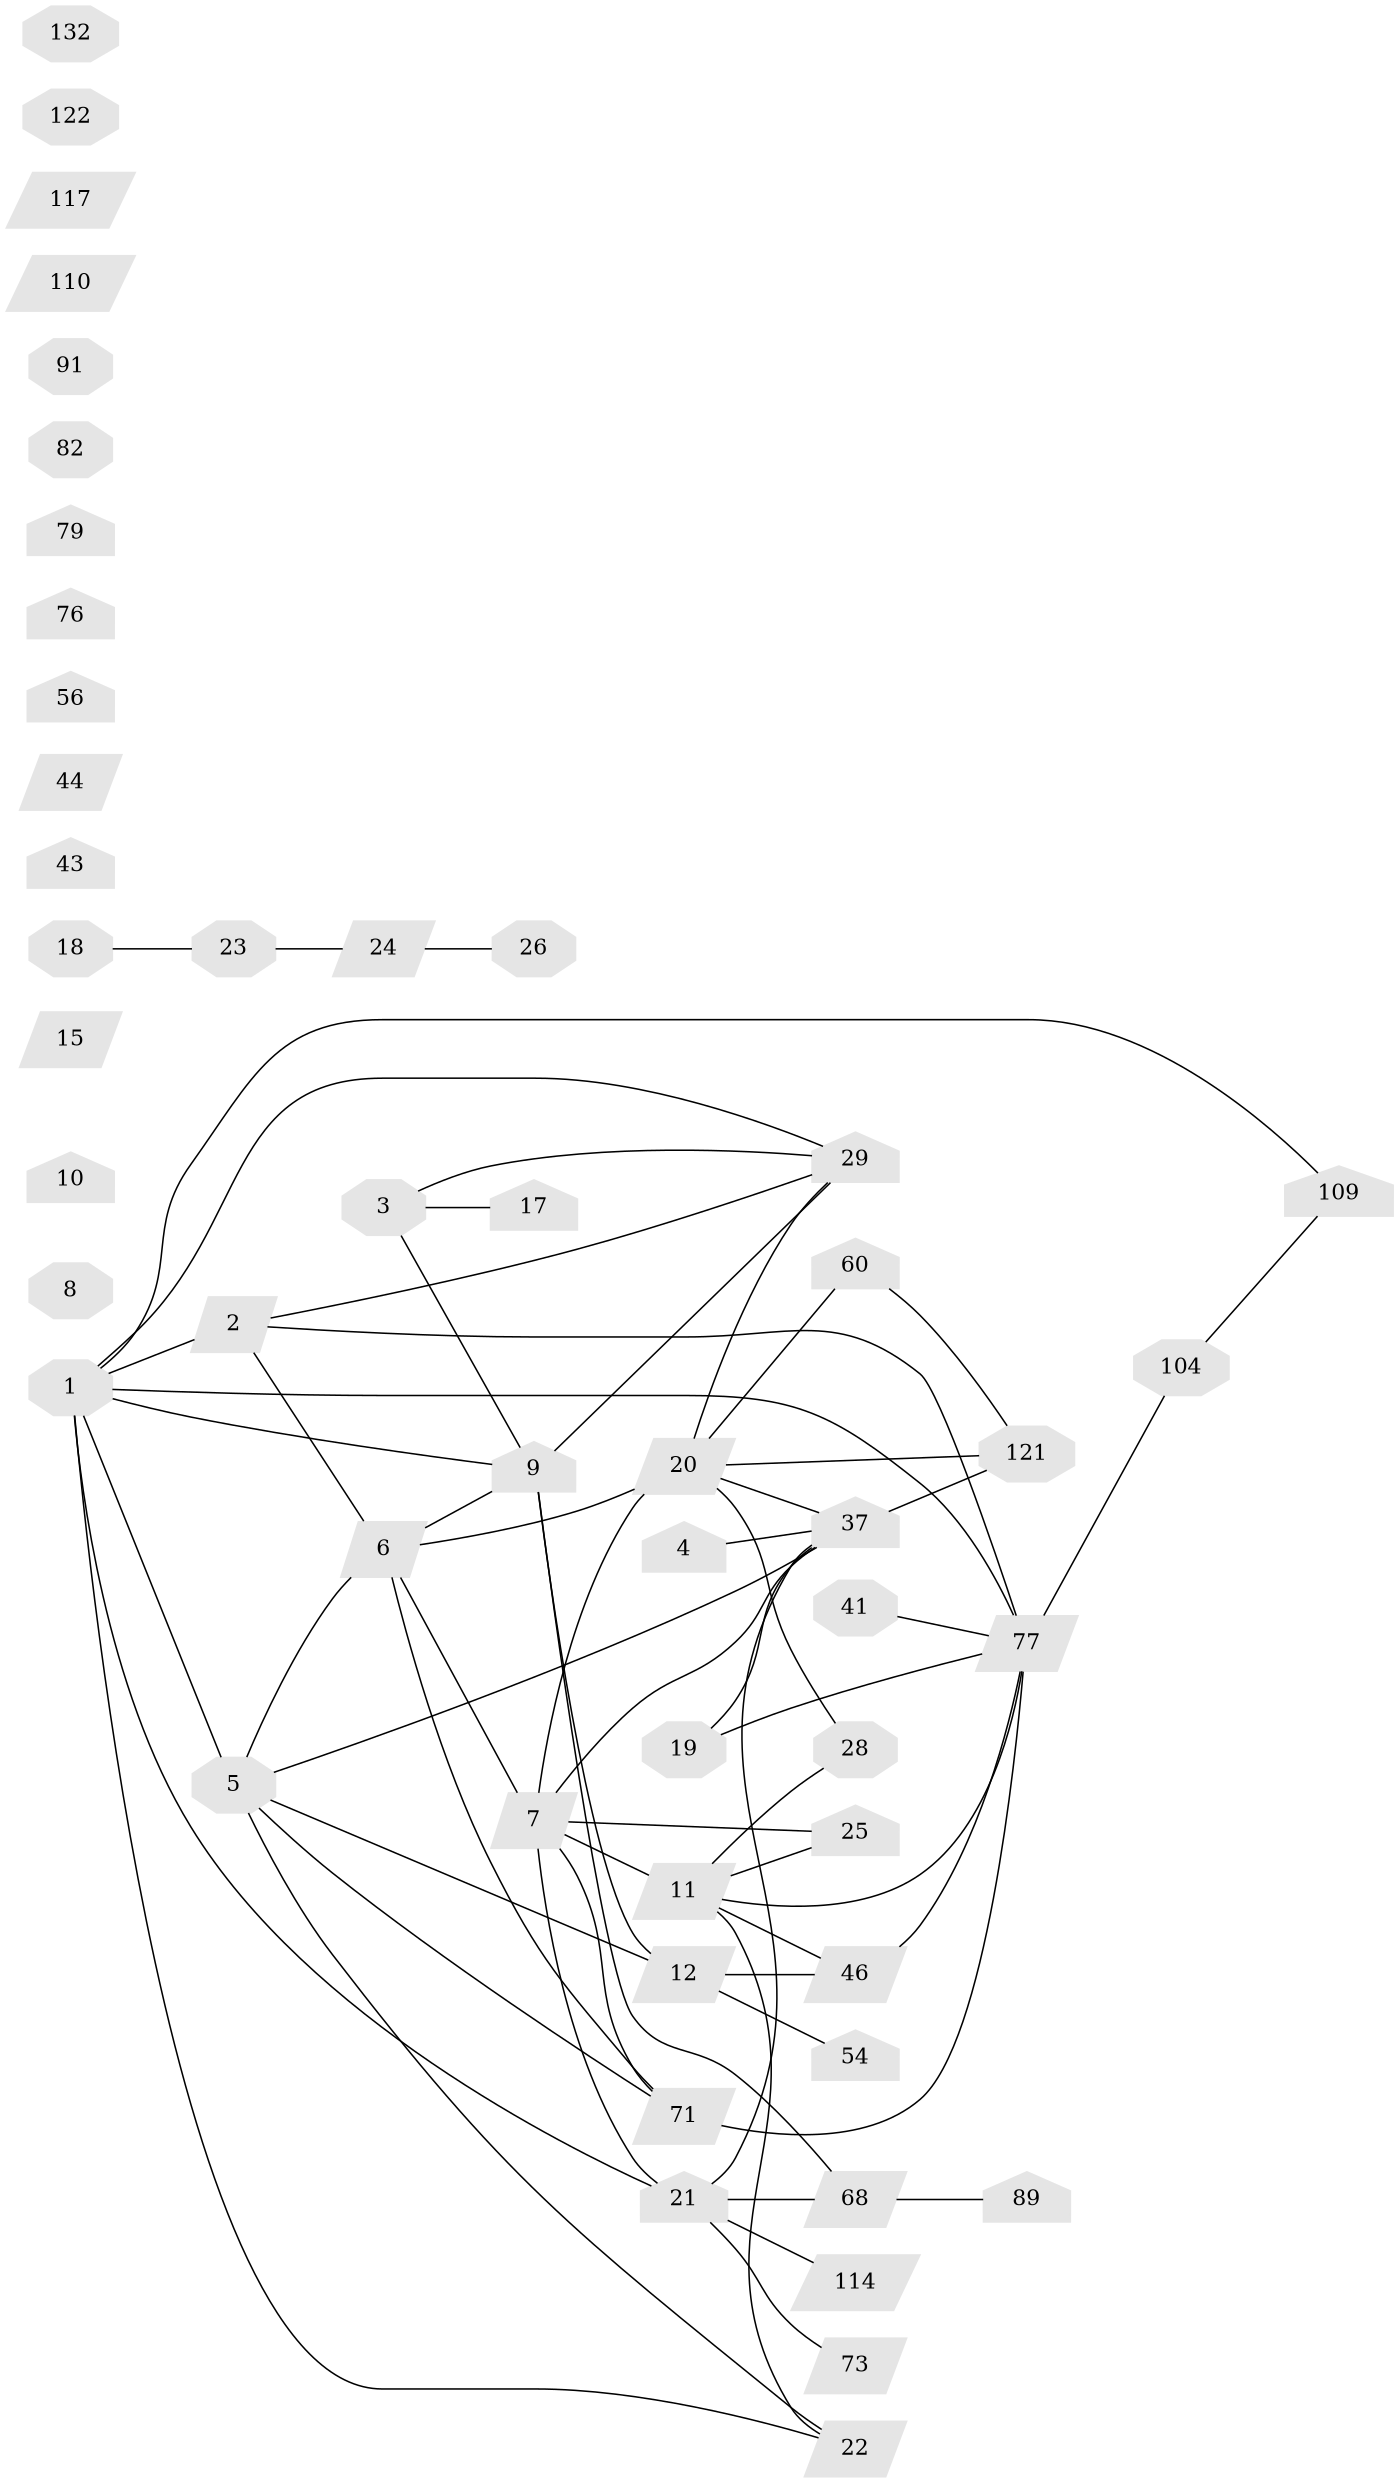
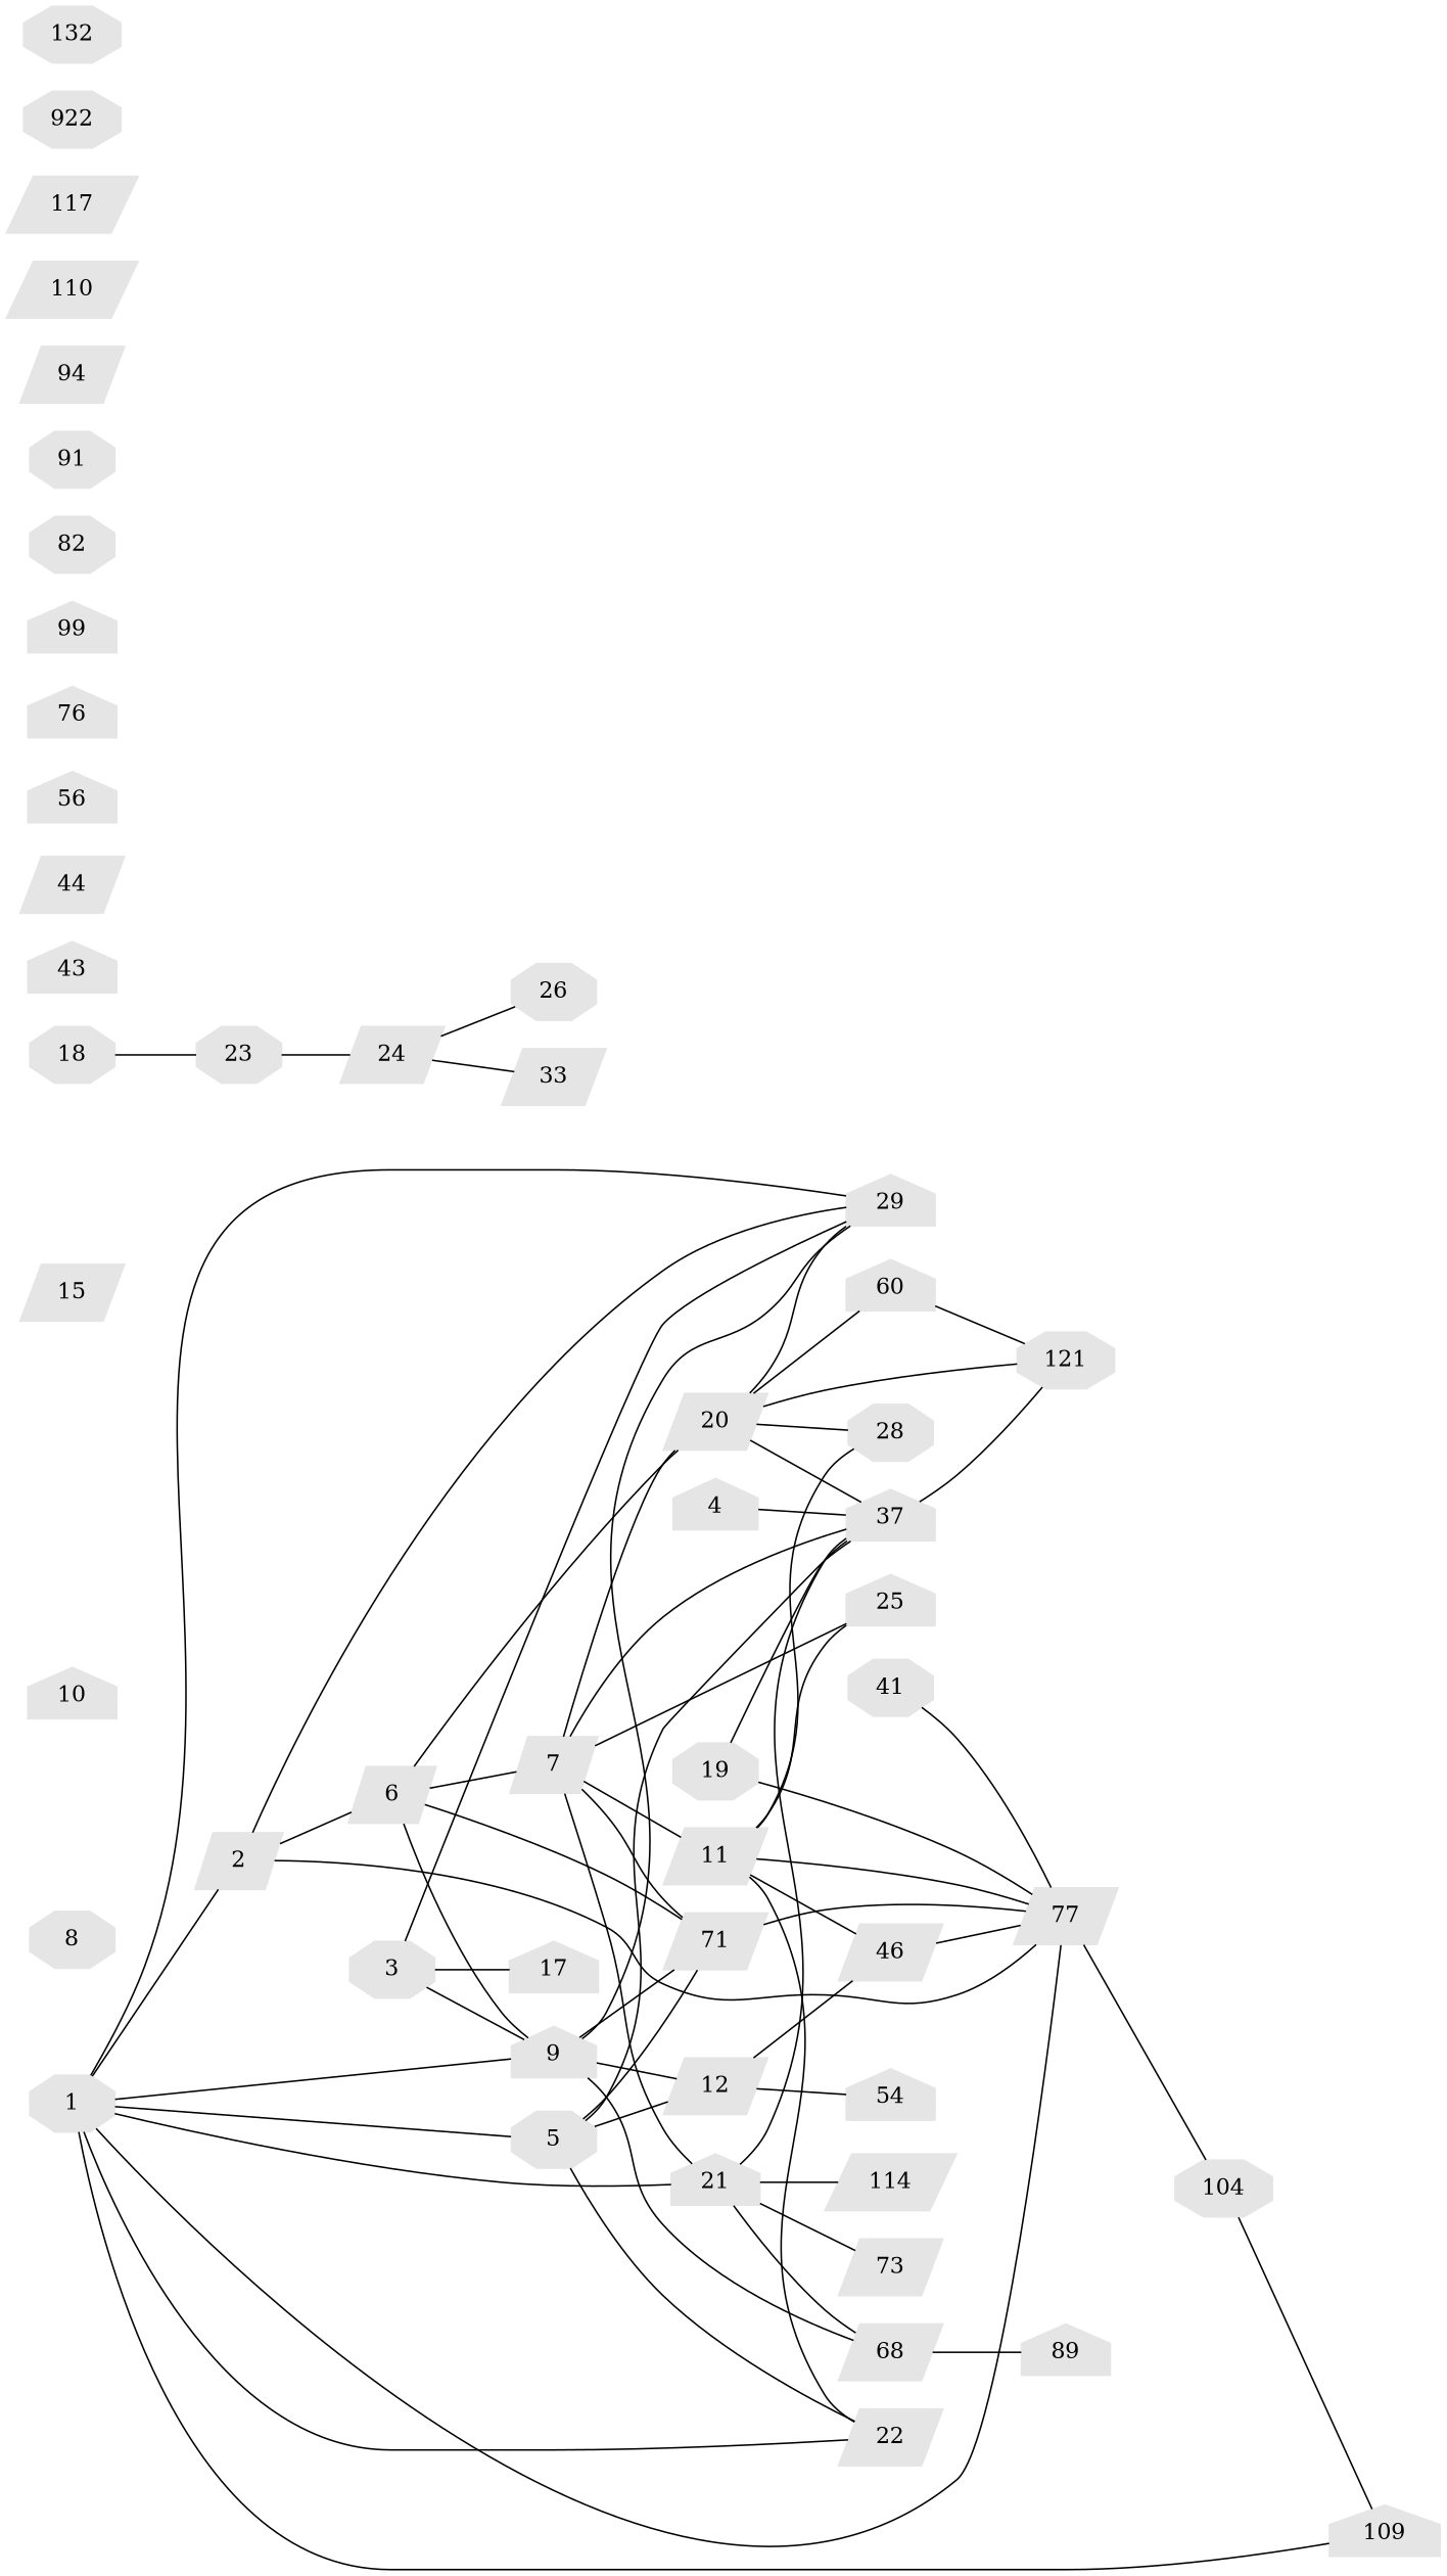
  graph {
    rankdir=LR
    node [color=gray90 shape=parallelogram style=filled]
    1 [shape=octagon super="+47+14"]
    2 [super="+127+32"]
    5 [shape=octagon super="+99+48"]
    9 [shape=house super="+34+35"]
    21 [shape=house super="+100+67+75"]
    22 [super="+62+70+65"]
    29 [shape=house super="+95+36+111"]
    77 [super="+108"]
    109 [shape=house super="+123"]
    6 [super="+49+97"]
    37 [shape=house super="+38"]
    12 [super="+53"]
    71
    68 [super="+90"]
    73 [super="+85"]
    114
    104 [shape=octagon]
    7 [super="+16+54+13"]
    20 [super="+58+45"]
    3 [shape=octagon super="+66+31"]
    17 [shape=house]
    4 [shape=house super="+40"]
    121 [shape=octagon super="+124"]
    46 [super="+84"]
    n25 [label=54 shape=house]
    11 [super="+27+80+30"]
    25 [shape=house super="+59+130"]
    28 [shape=octagon]
    60 [shape=house]
    8 [shape=octagon]
    89 [shape=house super="+107"]
    10 [shape=house]
    15
    23 [shape=octagon super="+52+39"]
    24 [super="+51"]
    18 [shape=octagon]
    19 [shape=octagon super="+42"]
    26 [shape=octagon]
+   33
    41 [shape=octagon]
    43 [shape=house]
    44
    56 [shape=house]
    76 [shape=house]
-   79 [shape=house]
+   79 [shape=house label=99]
    82 [shape=octagon]
    91 [shape=octagon]
+   94
    110
    117
-   122 [shape=octagon]
+   122 [shape=octagon label=922]
    132 [shape=octagon]
    1 -- 2
    1 -- 5
    1 -- 9
    1 -- 21
    1 -- 22
    1 -- 29 [weight=3]
    1 -- 77
    1 -- 109
    2 -- 29
    2 -- 77
    2 -- 6
    5 -- 22
-   5 -- 6
    5 -- 37
    5 -- 12
    5 -- 71
    9 -- 29
    9 -- 12
+   9 -- 71
    9 -- 68
    21 -- 37 [weight=2]
    21 -- 68
    21 -- 73
    21 -- 114
    77 -- 104
    6 -- 9
    6 -- 71
    6 -- 7 [weight=2]
    6 -- 20
    37 -- 121
    12 -- 46 [weight=2]
    12 -- n25
    71 -- 77
    68 -- 89
    104 -- 109
    7 -- 21
    7 -- 37
    7 -- 71 [weight=2]
    7 -- 20 [weight=2]
    7 -- 11 [weight=2]
    7 -- 25
    20 -- 29 [weight=2]
    20 -- 37
    20 -- 121
    20 -- 28
    20 -- 60
    3 -- 9
    3 -- 29
    3 -- 17
    4 -- 37
    46 -- 77
    11 -- 22
    11 -- 77
    11 -- 46
    11 -- 25
    11 -- 28
    60 -- 121
    23 -- 24
    24 -- 26
+   24 -- 33
    18 -- 23
    19 -- 77
    19 -- 37
    41 -- 77
  }
